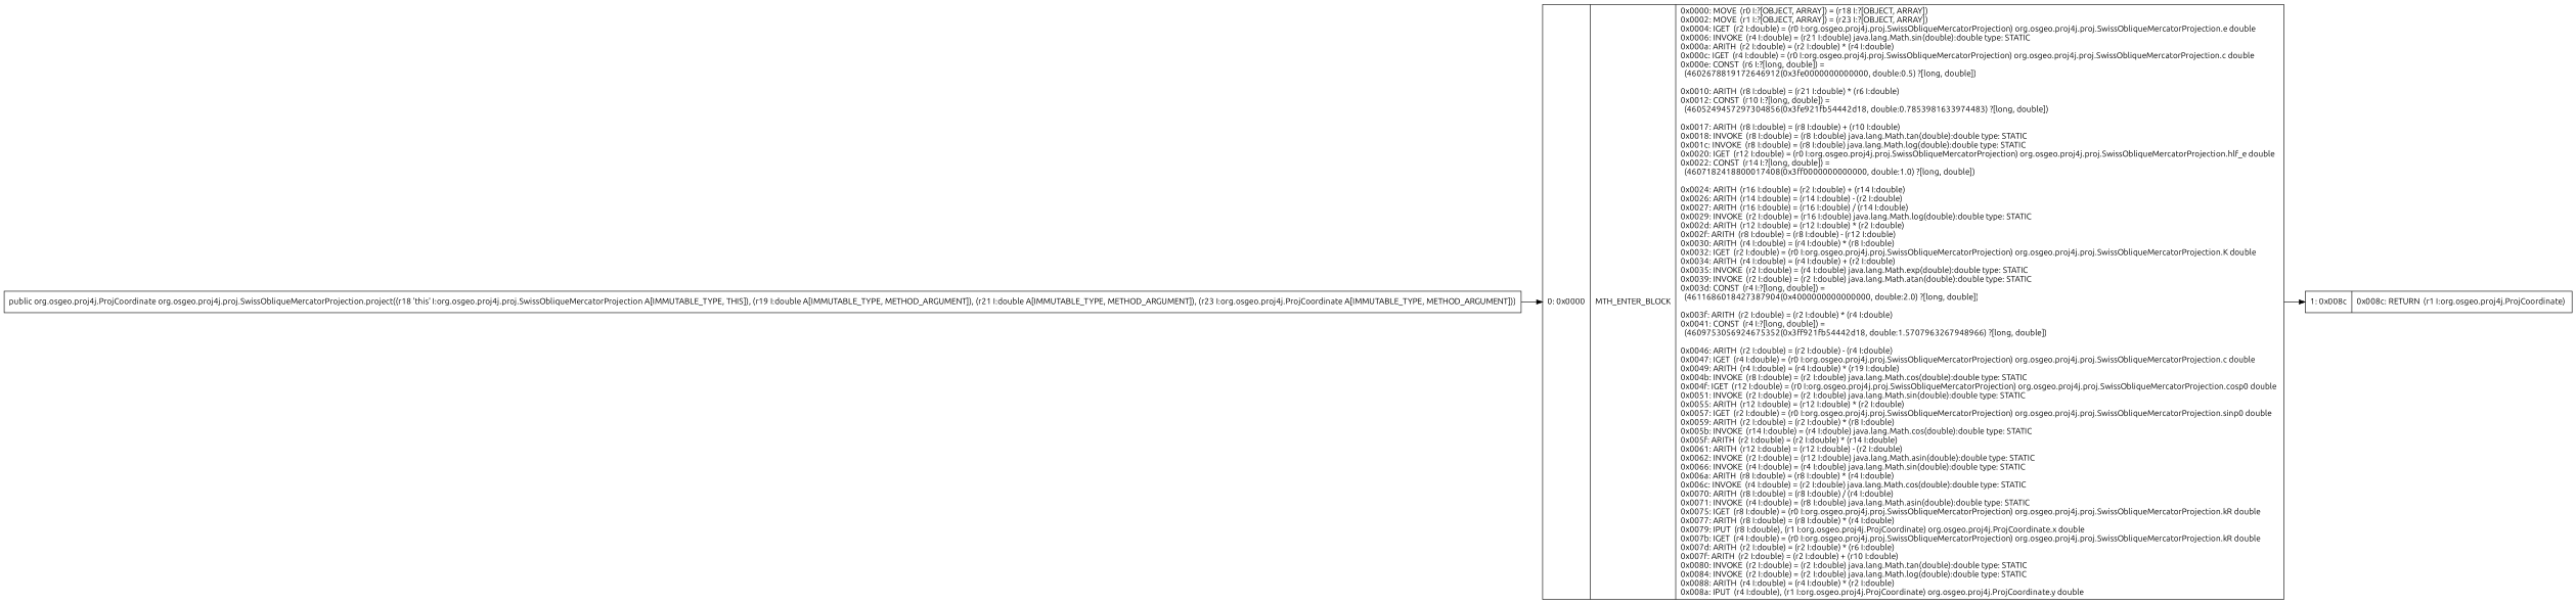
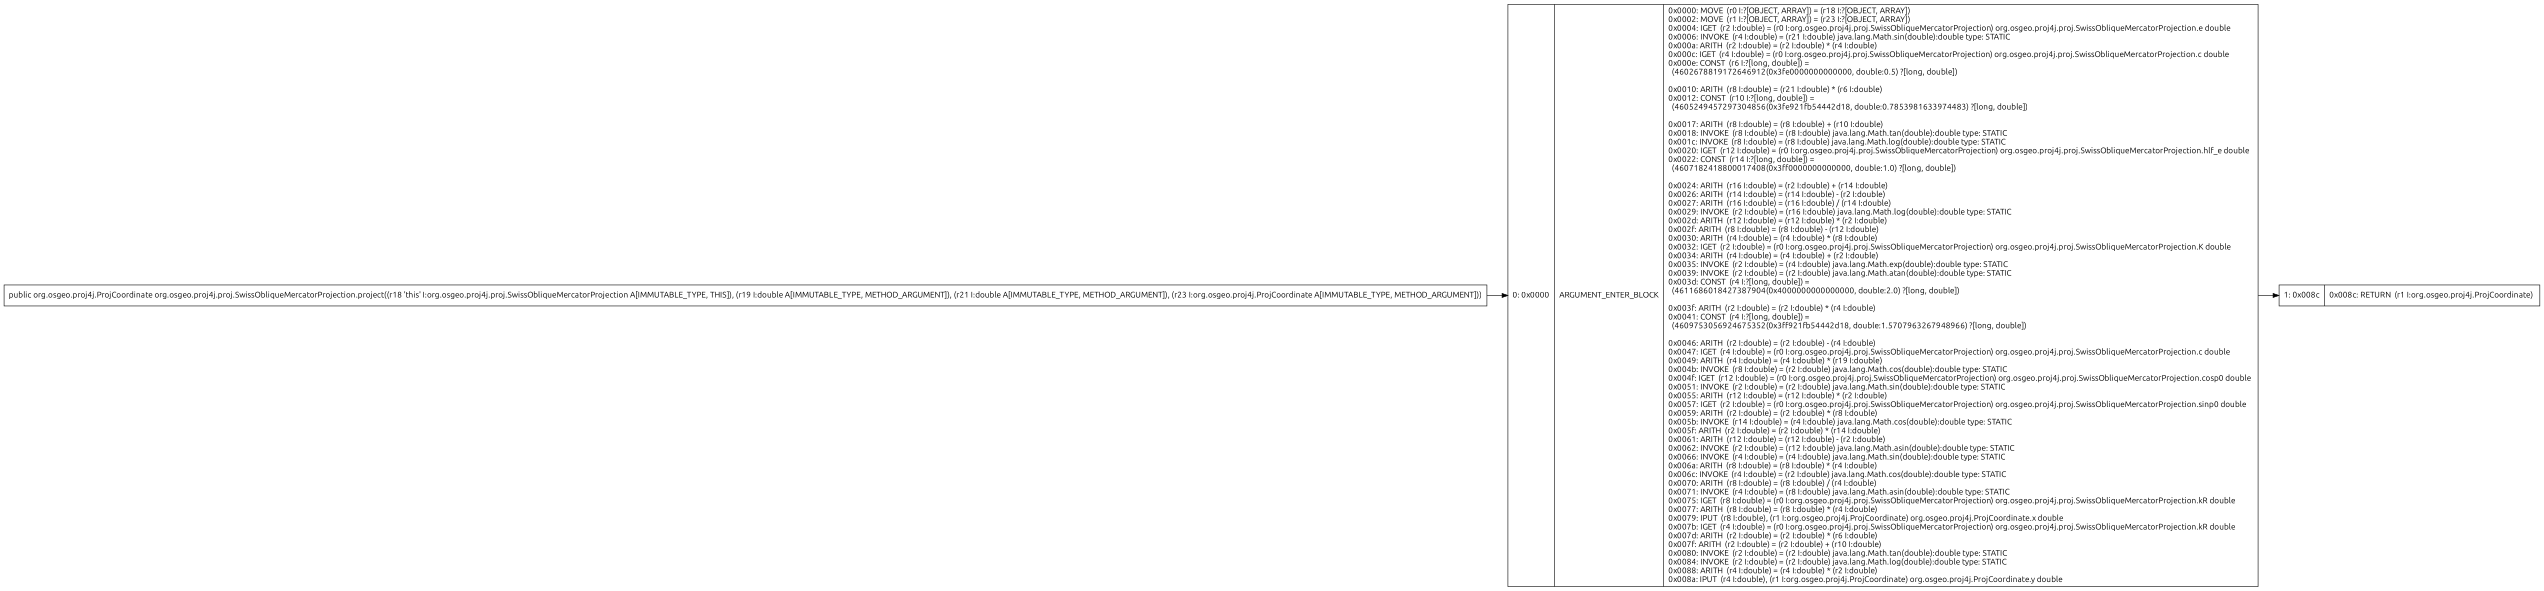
  digraph {
    rankdir=LR
    fontname=Ubuntu
    node [shape=record fontname=Ubuntu]
    edge [fontname=Ubuntu]
-   n1 [label="{0\:\ 0x0000|MTH_ENTER_BLOCK\l|0x0000: MOVE  (r0 I:?[OBJECT, ARRAY]) = (r18 I:?[OBJECT, ARRAY]) \l0x0002: MOVE  (r1 I:?[OBJECT, ARRAY]) = (r23 I:?[OBJECT, ARRAY]) \l0x0004: IGET  (r2 I:double) = (r0 I:org.osgeo.proj4j.proj.SwissObliqueMercatorProjection) org.osgeo.proj4j.proj.SwissObliqueMercatorProjection.e double \l0x0006: INVOKE  (r4 I:double) = (r21 I:double) java.lang.Math.sin(double):double type: STATIC \l0x000a: ARITH  (r2 I:double) = (r2 I:double) * (r4 I:double) \l0x000c: IGET  (r4 I:double) = (r0 I:org.osgeo.proj4j.proj.SwissObliqueMercatorProjection) org.osgeo.proj4j.proj.SwissObliqueMercatorProjection.c double \l0x000e: CONST  (r6 I:?[long, double]) = \l  (4602678819172646912(0x3fe0000000000000, double:0.5) ?[long, double])\l \l0x0010: ARITH  (r8 I:double) = (r21 I:double) * (r6 I:double) \l0x0012: CONST  (r10 I:?[long, double]) = \l  (4605249457297304856(0x3fe921fb54442d18, double:0.7853981633974483) ?[long, double])\l \l0x0017: ARITH  (r8 I:double) = (r8 I:double) + (r10 I:double) \l0x0018: INVOKE  (r8 I:double) = (r8 I:double) java.lang.Math.tan(double):double type: STATIC \l0x001c: INVOKE  (r8 I:double) = (r8 I:double) java.lang.Math.log(double):double type: STATIC \l0x0020: IGET  (r12 I:double) = (r0 I:org.osgeo.proj4j.proj.SwissObliqueMercatorProjection) org.osgeo.proj4j.proj.SwissObliqueMercatorProjection.hlf_e double \l0x0022: CONST  (r14 I:?[long, double]) = \l  (4607182418800017408(0x3ff0000000000000, double:1.0) ?[long, double])\l \l0x0024: ARITH  (r16 I:double) = (r2 I:double) + (r14 I:double) \l0x0026: ARITH  (r14 I:double) = (r14 I:double) \- (r2 I:double) \l0x0027: ARITH  (r16 I:double) = (r16 I:double) \/ (r14 I:double) \l0x0029: INVOKE  (r2 I:double) = (r16 I:double) java.lang.Math.log(double):double type: STATIC \l0x002d: ARITH  (r12 I:double) = (r12 I:double) * (r2 I:double) \l0x002f: ARITH  (r8 I:double) = (r8 I:double) \- (r12 I:double) \l0x0030: ARITH  (r4 I:double) = (r4 I:double) * (r8 I:double) \l0x0032: IGET  (r2 I:double) = (r0 I:org.osgeo.proj4j.proj.SwissObliqueMercatorProjection) org.osgeo.proj4j.proj.SwissObliqueMercatorProjection.K double \l0x0034: ARITH  (r4 I:double) = (r4 I:double) + (r2 I:double) \l0x0035: INVOKE  (r2 I:double) = (r4 I:double) java.lang.Math.exp(double):double type: STATIC \l0x0039: INVOKE  (r2 I:double) = (r2 I:double) java.lang.Math.atan(double):double type: STATIC \l0x003d: CONST  (r4 I:?[long, double]) = \l  (4611686018427387904(0x4000000000000000, double:2.0) ?[long, double])\l \l0x003f: ARITH  (r2 I:double) = (r2 I:double) * (r4 I:double) \l0x0041: CONST  (r4 I:?[long, double]) = \l  (4609753056924675352(0x3ff921fb54442d18, double:1.5707963267948966) ?[long, double])\l \l0x0046: ARITH  (r2 I:double) = (r2 I:double) \- (r4 I:double) \l0x0047: IGET  (r4 I:double) = (r0 I:org.osgeo.proj4j.proj.SwissObliqueMercatorProjection) org.osgeo.proj4j.proj.SwissObliqueMercatorProjection.c double \l0x0049: ARITH  (r4 I:double) = (r4 I:double) * (r19 I:double) \l0x004b: INVOKE  (r8 I:double) = (r2 I:double) java.lang.Math.cos(double):double type: STATIC \l0x004f: IGET  (r12 I:double) = (r0 I:org.osgeo.proj4j.proj.SwissObliqueMercatorProjection) org.osgeo.proj4j.proj.SwissObliqueMercatorProjection.cosp0 double \l0x0051: INVOKE  (r2 I:double) = (r2 I:double) java.lang.Math.sin(double):double type: STATIC \l0x0055: ARITH  (r12 I:double) = (r12 I:double) * (r2 I:double) \l0x0057: IGET  (r2 I:double) = (r0 I:org.osgeo.proj4j.proj.SwissObliqueMercatorProjection) org.osgeo.proj4j.proj.SwissObliqueMercatorProjection.sinp0 double \l0x0059: ARITH  (r2 I:double) = (r2 I:double) * (r8 I:double) \l0x005b: INVOKE  (r14 I:double) = (r4 I:double) java.lang.Math.cos(double):double type: STATIC \l0x005f: ARITH  (r2 I:double) = (r2 I:double) * (r14 I:double) \l0x0061: ARITH  (r12 I:double) = (r12 I:double) \- (r2 I:double) \l0x0062: INVOKE  (r2 I:double) = (r12 I:double) java.lang.Math.asin(double):double type: STATIC \l0x0066: INVOKE  (r4 I:double) = (r4 I:double) java.lang.Math.sin(double):double type: STATIC \l0x006a: ARITH  (r8 I:double) = (r8 I:double) * (r4 I:double) \l0x006c: INVOKE  (r4 I:double) = (r2 I:double) java.lang.Math.cos(double):double type: STATIC \l0x0070: ARITH  (r8 I:double) = (r8 I:double) \/ (r4 I:double) \l0x0071: INVOKE  (r4 I:double) = (r8 I:double) java.lang.Math.asin(double):double type: STATIC \l0x0075: IGET  (r8 I:double) = (r0 I:org.osgeo.proj4j.proj.SwissObliqueMercatorProjection) org.osgeo.proj4j.proj.SwissObliqueMercatorProjection.kR double \l0x0077: ARITH  (r8 I:double) = (r8 I:double) * (r4 I:double) \l0x0079: IPUT  (r8 I:double), (r1 I:org.osgeo.proj4j.ProjCoordinate) org.osgeo.proj4j.ProjCoordinate.x double \l0x007b: IGET  (r4 I:double) = (r0 I:org.osgeo.proj4j.proj.SwissObliqueMercatorProjection) org.osgeo.proj4j.proj.SwissObliqueMercatorProjection.kR double \l0x007d: ARITH  (r2 I:double) = (r2 I:double) * (r6 I:double) \l0x007f: ARITH  (r2 I:double) = (r2 I:double) + (r10 I:double) \l0x0080: INVOKE  (r2 I:double) = (r2 I:double) java.lang.Math.tan(double):double type: STATIC \l0x0084: INVOKE  (r2 I:double) = (r2 I:double) java.lang.Math.log(double):double type: STATIC \l0x0088: ARITH  (r4 I:double) = (r4 I:double) * (r2 I:double) \l0x008a: IPUT  (r4 I:double), (r1 I:org.osgeo.proj4j.ProjCoordinate) org.osgeo.proj4j.ProjCoordinate.y double \l}"]
+   n1 [label="{0\:\ 0x0000|ARGUMENT_ENTER_BLOCK\l|0x0000: MOVE  (r0 I:?[OBJECT, ARRAY]) = (r18 I:?[OBJECT, ARRAY]) \l0x0002: MOVE  (r1 I:?[OBJECT, ARRAY]) = (r23 I:?[OBJECT, ARRAY]) \l0x0004: IGET  (r2 I:double) = (r0 I:org.osgeo.proj4j.proj.SwissObliqueMercatorProjection) org.osgeo.proj4j.proj.SwissObliqueMercatorProjection.e double \l0x0006: INVOKE  (r4 I:double) = (r21 I:double) java.lang.Math.sin(double):double type: STATIC \l0x000a: ARITH  (r2 I:double) = (r2 I:double) * (r4 I:double) \l0x000c: IGET  (r4 I:double) = (r0 I:org.osgeo.proj4j.proj.SwissObliqueMercatorProjection) org.osgeo.proj4j.proj.SwissObliqueMercatorProjection.c double \l0x000e: CONST  (r6 I:?[long, double]) = \l  (4602678819172646912(0x3fe0000000000000, double:0.5) ?[long, double])\l \l0x0010: ARITH  (r8 I:double) = (r21 I:double) * (r6 I:double) \l0x0012: CONST  (r10 I:?[long, double]) = \l  (4605249457297304856(0x3fe921fb54442d18, double:0.7853981633974483) ?[long, double])\l \l0x0017: ARITH  (r8 I:double) = (r8 I:double) + (r10 I:double) \l0x0018: INVOKE  (r8 I:double) = (r8 I:double) java.lang.Math.tan(double):double type: STATIC \l0x001c: INVOKE  (r8 I:double) = (r8 I:double) java.lang.Math.log(double):double type: STATIC \l0x0020: IGET  (r12 I:double) = (r0 I:org.osgeo.proj4j.proj.SwissObliqueMercatorProjection) org.osgeo.proj4j.proj.SwissObliqueMercatorProjection.hlf_e double \l0x0022: CONST  (r14 I:?[long, double]) = \l  (4607182418800017408(0x3ff0000000000000, double:1.0) ?[long, double])\l \l0x0024: ARITH  (r16 I:double) = (r2 I:double) + (r14 I:double) \l0x0026: ARITH  (r14 I:double) = (r14 I:double) \- (r2 I:double) \l0x0027: ARITH  (r16 I:double) = (r16 I:double) \/ (r14 I:double) \l0x0029: INVOKE  (r2 I:double) = (r16 I:double) java.lang.Math.log(double):double type: STATIC \l0x002d: ARITH  (r12 I:double) = (r12 I:double) * (r2 I:double) \l0x002f: ARITH  (r8 I:double) = (r8 I:double) \- (r12 I:double) \l0x0030: ARITH  (r4 I:double) = (r4 I:double) * (r8 I:double) \l0x0032: IGET  (r2 I:double) = (r0 I:org.osgeo.proj4j.proj.SwissObliqueMercatorProjection) org.osgeo.proj4j.proj.SwissObliqueMercatorProjection.K double \l0x0034: ARITH  (r4 I:double) = (r4 I:double) + (r2 I:double) \l0x0035: INVOKE  (r2 I:double) = (r4 I:double) java.lang.Math.exp(double):double type: STATIC \l0x0039: INVOKE  (r2 I:double) = (r2 I:double) java.lang.Math.atan(double):double type: STATIC \l0x003d: CONST  (r4 I:?[long, double]) = \l  (4611686018427387904(0x4000000000000000, double:2.0) ?[long, double])\l \l0x003f: ARITH  (r2 I:double) = (r2 I:double) * (r4 I:double) \l0x0041: CONST  (r4 I:?[long, double]) = \l  (4609753056924675352(0x3ff921fb54442d18, double:1.5707963267948966) ?[long, double])\l \l0x0046: ARITH  (r2 I:double) = (r2 I:double) \- (r4 I:double) \l0x0047: IGET  (r4 I:double) = (r0 I:org.osgeo.proj4j.proj.SwissObliqueMercatorProjection) org.osgeo.proj4j.proj.SwissObliqueMercatorProjection.c double \l0x0049: ARITH  (r4 I:double) = (r4 I:double) * (r19 I:double) \l0x004b: INVOKE  (r8 I:double) = (r2 I:double) java.lang.Math.cos(double):double type: STATIC \l0x004f: IGET  (r12 I:double) = (r0 I:org.osgeo.proj4j.proj.SwissObliqueMercatorProjection) org.osgeo.proj4j.proj.SwissObliqueMercatorProjection.cosp0 double \l0x0051: INVOKE  (r2 I:double) = (r2 I:double) java.lang.Math.sin(double):double type: STATIC \l0x0055: ARITH  (r12 I:double) = (r12 I:double) * (r2 I:double) \l0x0057: IGET  (r2 I:double) = (r0 I:org.osgeo.proj4j.proj.SwissObliqueMercatorProjection) org.osgeo.proj4j.proj.SwissObliqueMercatorProjection.sinp0 double \l0x0059: ARITH  (r2 I:double) = (r2 I:double) * (r8 I:double) \l0x005b: INVOKE  (r14 I:double) = (r4 I:double) java.lang.Math.cos(double):double type: STATIC \l0x005f: ARITH  (r2 I:double) = (r2 I:double) * (r14 I:double) \l0x0061: ARITH  (r12 I:double) = (r12 I:double) \- (r2 I:double) \l0x0062: INVOKE  (r2 I:double) = (r12 I:double) java.lang.Math.asin(double):double type: STATIC \l0x0066: INVOKE  (r4 I:double) = (r4 I:double) java.lang.Math.sin(double):double type: STATIC \l0x006a: ARITH  (r8 I:double) = (r8 I:double) * (r4 I:double) \l0x006c: INVOKE  (r4 I:double) = (r2 I:double) java.lang.Math.cos(double):double type: STATIC \l0x0070: ARITH  (r8 I:double) = (r8 I:double) \/ (r4 I:double) \l0x0071: INVOKE  (r4 I:double) = (r8 I:double) java.lang.Math.asin(double):double type: STATIC \l0x0075: IGET  (r8 I:double) = (r0 I:org.osgeo.proj4j.proj.SwissObliqueMercatorProjection) org.osgeo.proj4j.proj.SwissObliqueMercatorProjection.kR double \l0x0077: ARITH  (r8 I:double) = (r8 I:double) * (r4 I:double) \l0x0079: IPUT  (r8 I:double), (r1 I:org.osgeo.proj4j.ProjCoordinate) org.osgeo.proj4j.ProjCoordinate.x double \l0x007b: IGET  (r4 I:double) = (r0 I:org.osgeo.proj4j.proj.SwissObliqueMercatorProjection) org.osgeo.proj4j.proj.SwissObliqueMercatorProjection.kR double \l0x007d: ARITH  (r2 I:double) = (r2 I:double) * (r6 I:double) \l0x007f: ARITH  (r2 I:double) = (r2 I:double) + (r10 I:double) \l0x0080: INVOKE  (r2 I:double) = (r2 I:double) java.lang.Math.tan(double):double type: STATIC \l0x0084: INVOKE  (r2 I:double) = (r2 I:double) java.lang.Math.log(double):double type: STATIC \l0x0088: ARITH  (r4 I:double) = (r4 I:double) * (r2 I:double) \l0x008a: IPUT  (r4 I:double), (r1 I:org.osgeo.proj4j.ProjCoordinate) org.osgeo.proj4j.ProjCoordinate.y double \l}"]
    n2 [label="{1\:\ 0x008c|0x008c: RETURN  (r1 I:org.osgeo.proj4j.ProjCoordinate) \l}"]
    n3 [label="{public org.osgeo.proj4j.ProjCoordinate org.osgeo.proj4j.proj.SwissObliqueMercatorProjection.project((r18 'this' I:org.osgeo.proj4j.proj.SwissObliqueMercatorProjection A[IMMUTABLE_TYPE, THIS]), (r19 I:double A[IMMUTABLE_TYPE, METHOD_ARGUMENT]), (r21 I:double A[IMMUTABLE_TYPE, METHOD_ARGUMENT]), (r23 I:org.osgeo.proj4j.ProjCoordinate A[IMMUTABLE_TYPE, METHOD_ARGUMENT])) }"]
    n1 -> n2
    n3 -> n1
  }
